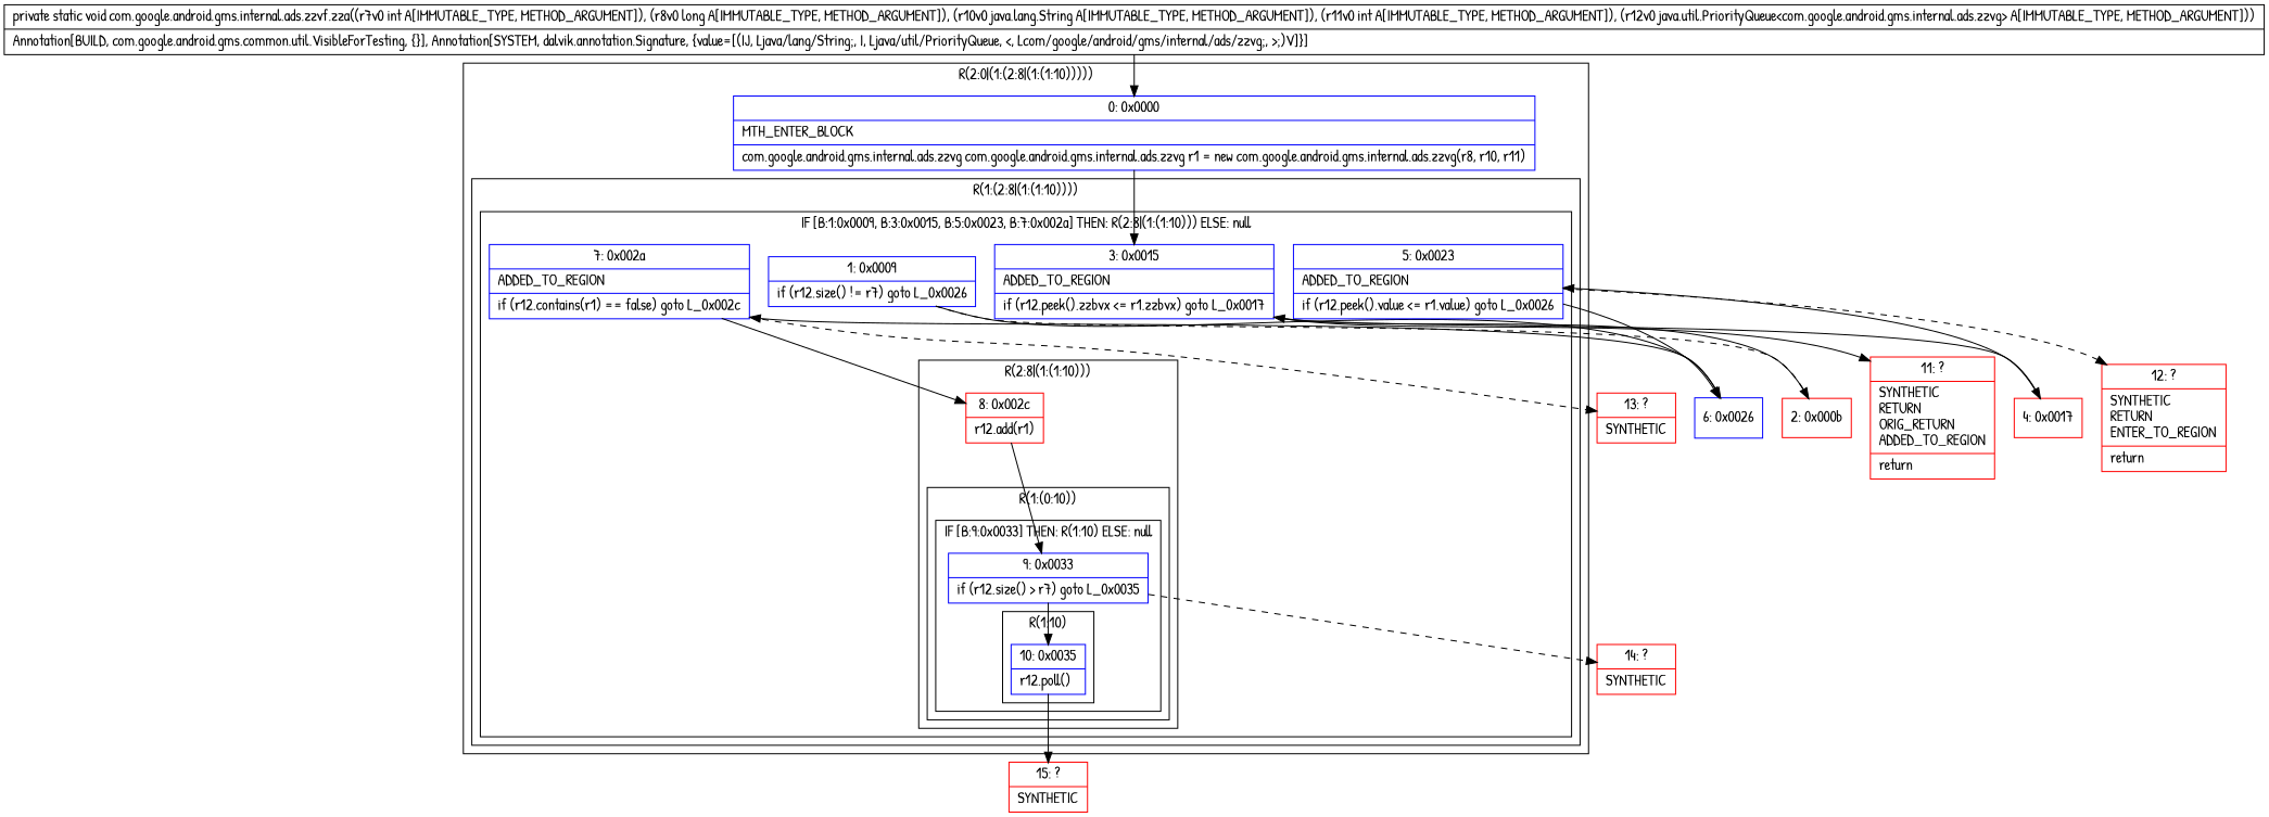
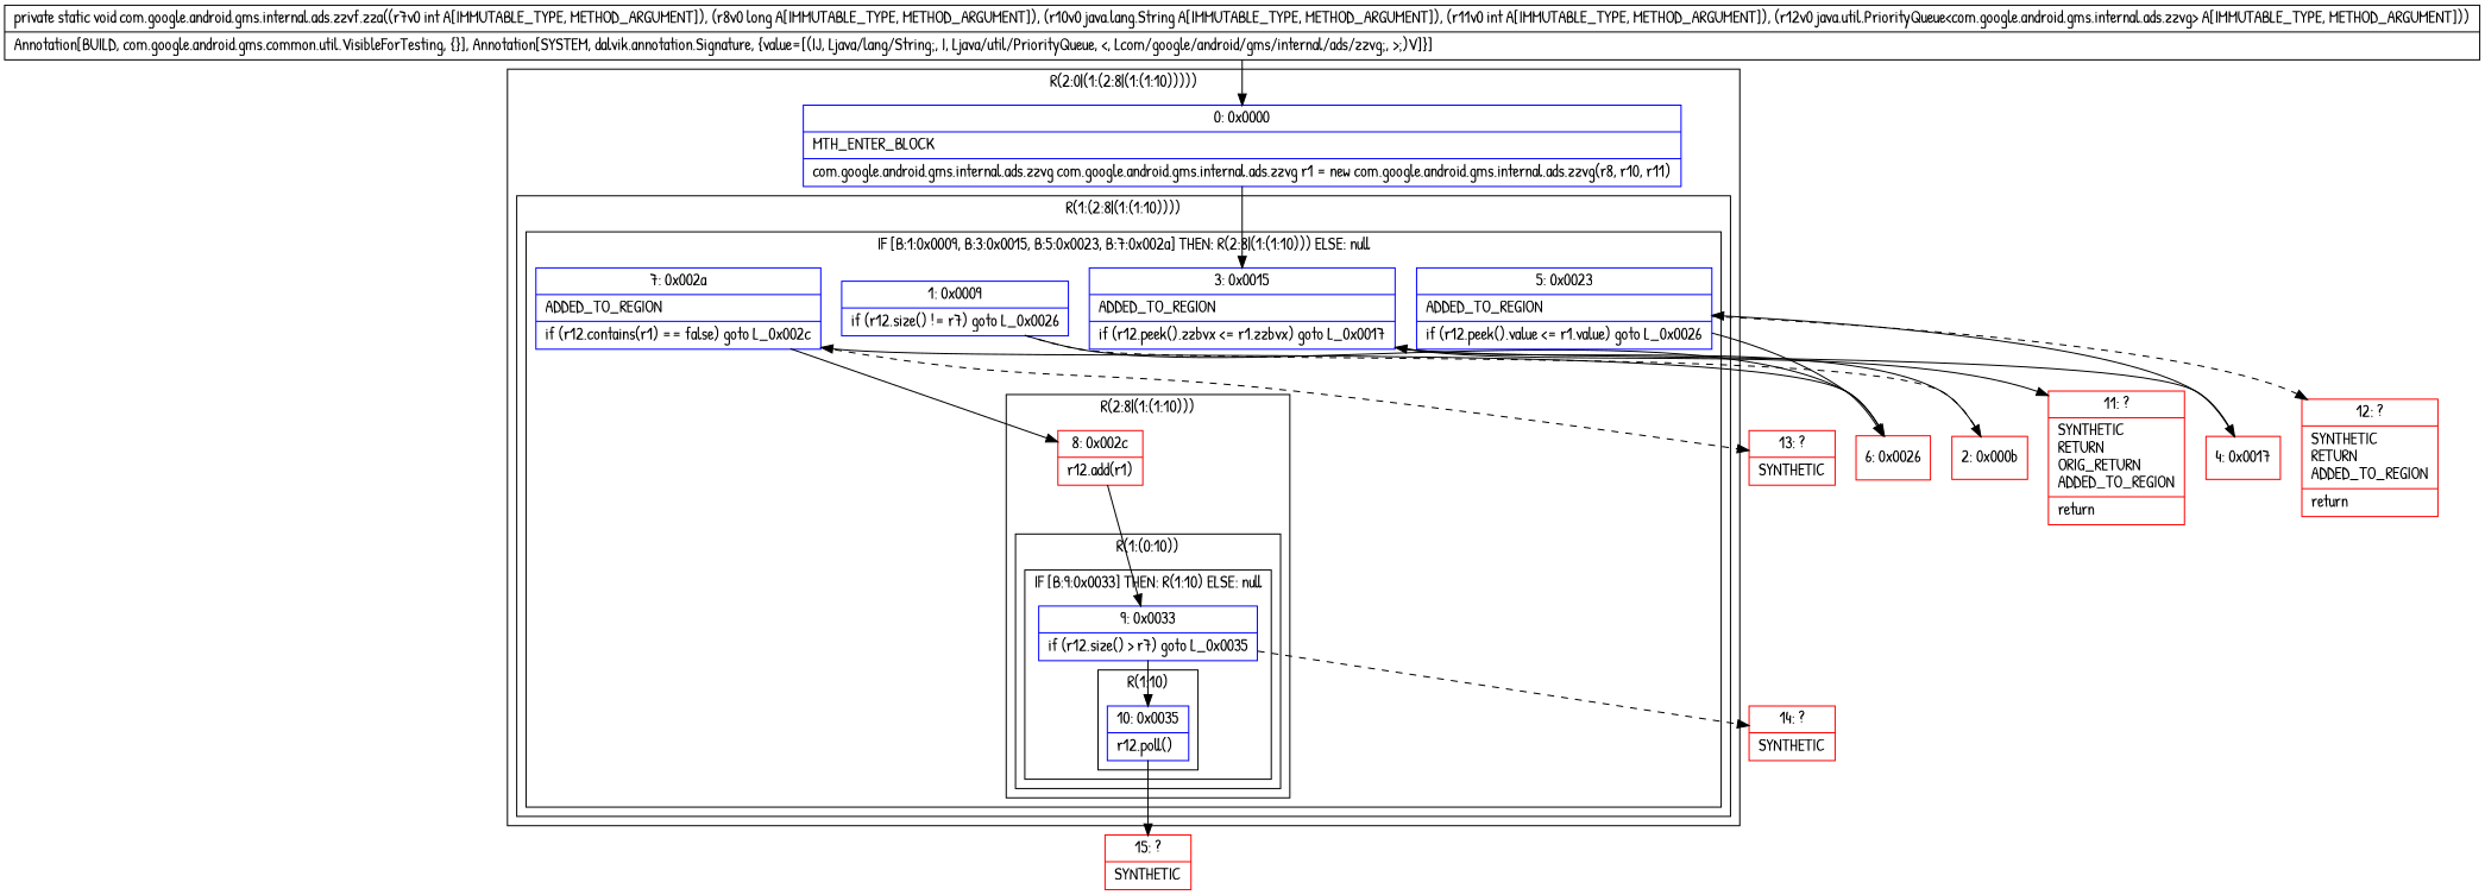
  digraph {
    fontname="Patrick Hand"
    node [color=red fontname="Patrick Hand" shape=record]
    edge [fontname="Patrick Hand"]
    n1 [color=blue label="{10\:\ 0x0035|r12.poll()\l}"]
    n2 [color=blue label="{9\:\ 0x0033|if (r12.size() \> r7) goto L_0x0035\l}"]
    n3 [label="{8\:\ 0x002c|r12.add(r1)\l}"]
    n4 [color=blue label="{1\:\ 0x0009|if (r12.size() != r7) goto L_0x0026\l}"]
    n5 [color=blue label="{3\:\ 0x0015|ADDED_TO_REGION\l|if (r12.peek().zzbvx \<= r1.zzbvx) goto L_0x0017\l}"]
    n6 [color=blue label="{5\:\ 0x0023|ADDED_TO_REGION\l|if (r12.peek().value \<= r1.value) goto L_0x0026\l}"]
    n7 [color=blue label="{7\:\ 0x002a|ADDED_TO_REGION\l|if (r12.contains(r1) == false) goto L_0x002c\l}"]
    n8 [color=blue label="{0\:\ 0x0000|MTH_ENTER_BLOCK\l|com.google.android.gms.internal.ads.zzvg com.google.android.gms.internal.ads.zzvg r1 = new com.google.android.gms.internal.ads.zzvg(r8, r10, r11)\l}"]
    n9 [label="{15\:\ ?|SYNTHETIC\l}"]
    n10 [label="{14\:\ ?|SYNTHETIC\l}"]
    n11 [label="{2\:\ 0x000b}"]
-   n12 [color=blue label="{6\:\ 0x0026}"]
+   n12 [label="{6\:\ 0x0026}"]
    n13 [label="{4\:\ 0x0017}"]
    n14 [label="{11\:\ ?|SYNTHETIC\lRETURN\lORIG_RETURN\lADDED_TO_REGION\l|return\l}"]
-   n15 [label="{12\:\ ?|SYNTHETIC\lRETURN\lENTER_TO_REGION\l|return\l}"]
+   n15 [label="{12\:\ ?|SYNTHETIC\lRETURN\lADDED_TO_REGION\l|return\l}"]
    n16 [label="{13\:\ ?|SYNTHETIC\l}"]
    n17 [label="{private static void com.google.android.gms.internal.ads.zzvf.zza((r7v0 int A[IMMUTABLE_TYPE, METHOD_ARGUMENT]), (r8v0 long A[IMMUTABLE_TYPE, METHOD_ARGUMENT]), (r10v0 java.lang.String A[IMMUTABLE_TYPE, METHOD_ARGUMENT]), (r11v0 int A[IMMUTABLE_TYPE, METHOD_ARGUMENT]), (r12v0 java.util.PriorityQueue\<com.google.android.gms.internal.ads.zzvg\> A[IMMUTABLE_TYPE, METHOD_ARGUMENT]))  | Annotation[BUILD, com.google.android.gms.common.util.VisibleForTesting, \{\}], Annotation[SYSTEM, dalvik.annotation.Signature, \{value=[(IJ, Ljava\/lang\/String;, I, Ljava\/util\/PriorityQueue, \<, Lcom\/google\/android\/gms\/internal\/ads\/zzvg;, \>;)V]\}]\l}" color=""]
    subgraph cluster_1 {
      label="R(2:0|(1:(2:8|(1:(1:10)))))"
      n8
      subgraph cluster_2 {
        label="R(1:(2:8|(1:(1:10))))"
        subgraph cluster_3 {
          label="IF [B:1:0x0009, B:3:0x0015, B:5:0x0023, B:7:0x002a] THEN: R(2:8|(1:(1:10))) ELSE: null"
          n4
          n5
          n6
          n7
          subgraph cluster_4 {
            label="R(2:8|(1:(1:10)))"
            n3
            subgraph cluster_5 {
              label="R(1:(0:10))"
              subgraph cluster_6 {
                label="IF [B:9:0x0033] THEN: R(1:10) ELSE: null"
                n2
                subgraph cluster_7 {
                  label="R(1:10)"
                  n1
                }
              }
            }
          }
        }
      }
    }
    n1 -> n9
    n2 -> n1
    n2 -> n10 [style=dashed]
    n3 -> n2
    n4 -> n11 [style=dashed]
    n4 -> n12
    n5 -> n13
    n5 -> n14 [style=solid]
    n6 -> n12
    n6 -> n15 [style=dashed]
    n7 -> n3
    n7 -> n16 [style=dashed]
    n8 -> n5
    n11 -> n5
    n12 -> n7
    n13 -> n6
    n17 -> n8
  }
